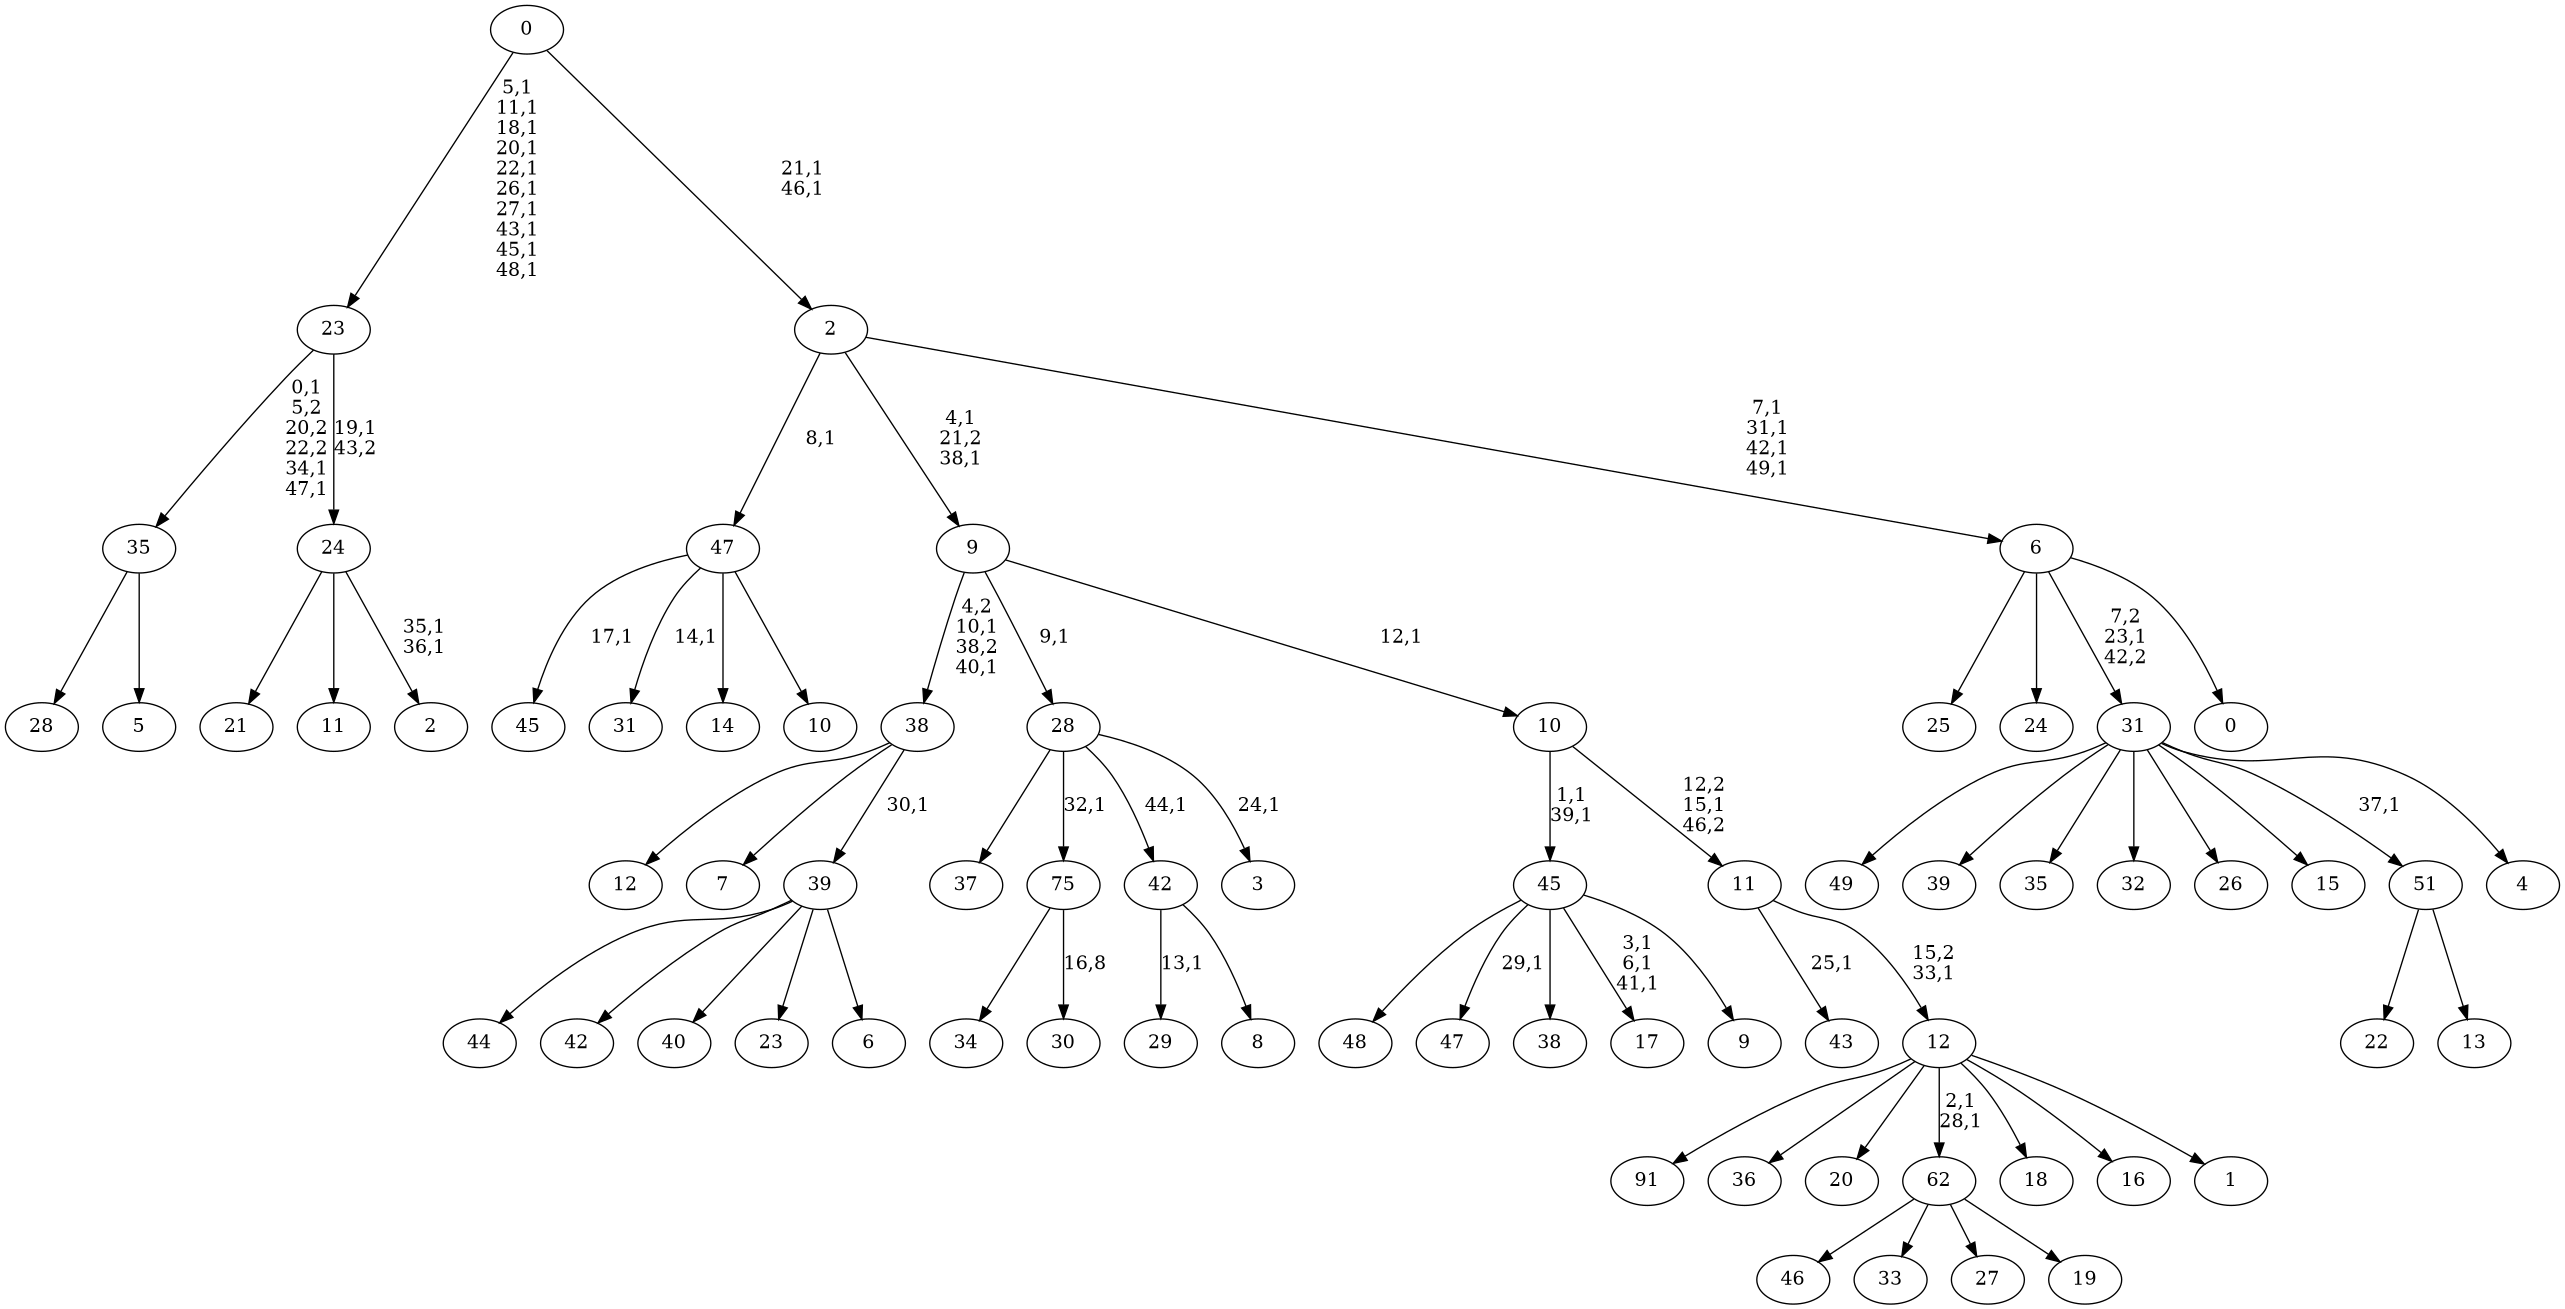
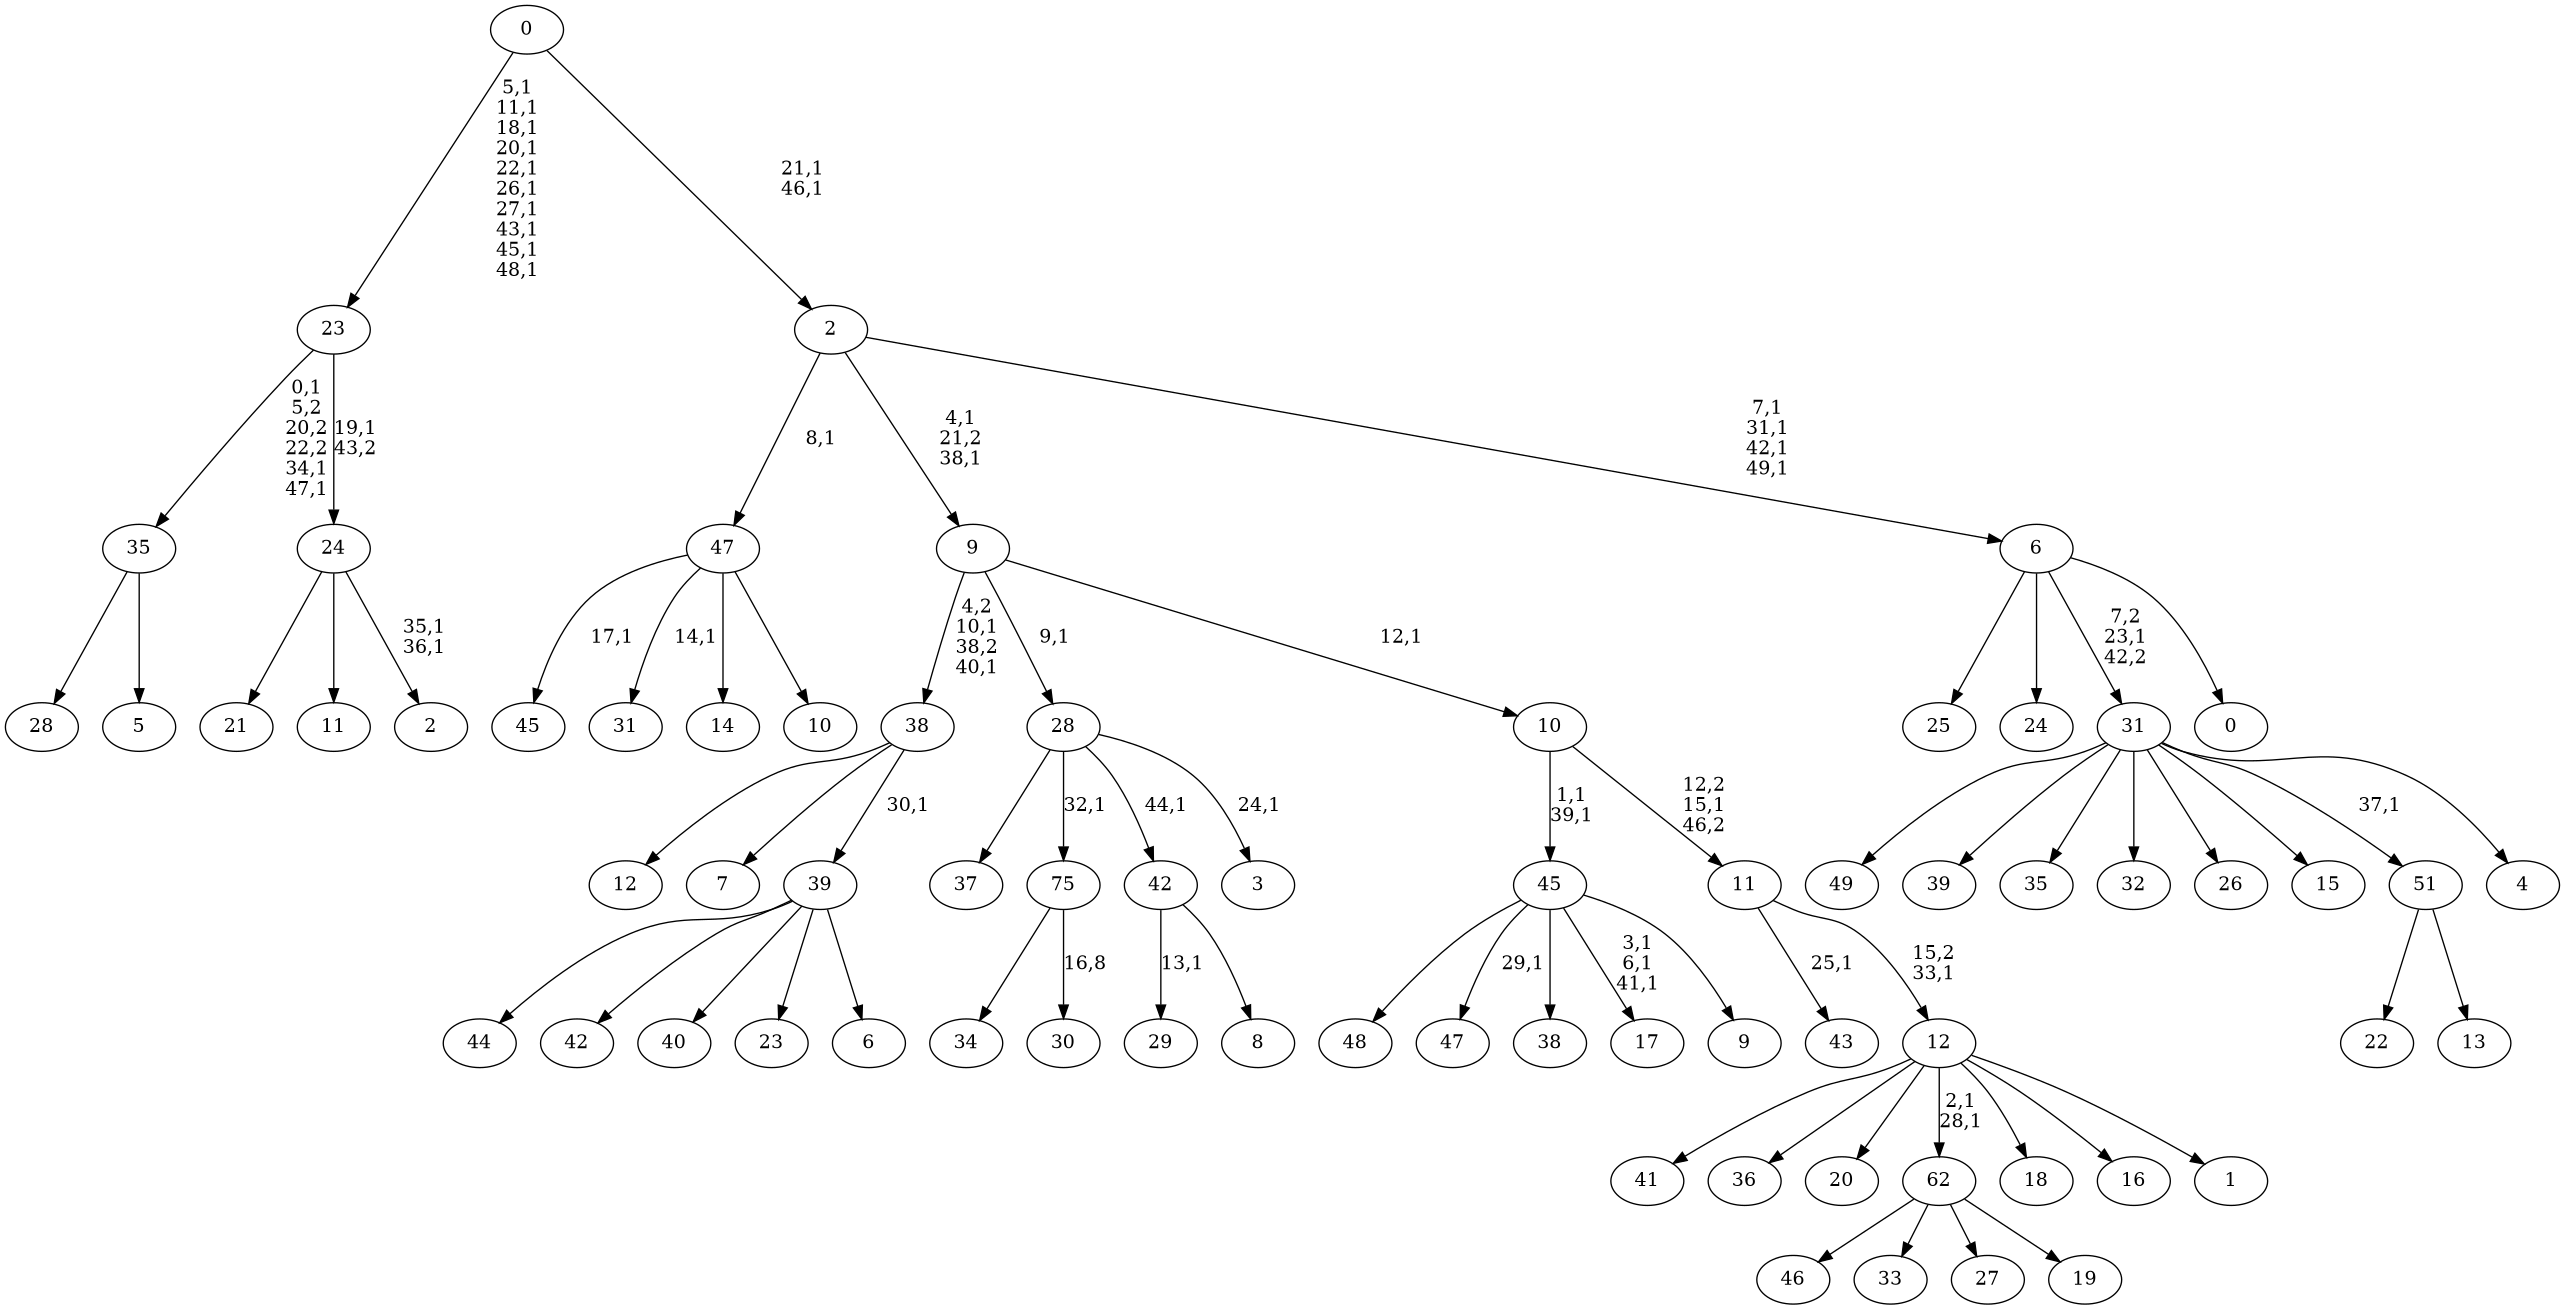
  digraph {
    n1 [label=49]
    n2 [label=48]
    n3 [label=47]
    n4 [label=46]
    n5 [label=45]
    n6 [label=44]
    n7 [label=43]
    n8 [label=42]
-   n9 [label=91]
+   n9 [label=41]
    n10 [label=40]
    n11 [label=39]
    n12 [label=38]
    n13 [label=37]
    n14 [label=36]
    n15 [label=35]
    n16 [label=34]
    n17 [label=33]
    n18 [label=32]
    n19 [label=31]
    n20 [label=30]
    75
    n22 [label=29]
    n23 [label=28]
    n24 [label=27]
    n25 [label=26]
    n26 [label=25]
    n27 [label=24]
    n28 [label=23]
    n29 [label=22]
    n30 [label=21]
    n31 [label=20]
    n32 [label=19]
    62
    n34 [label=18]
    n35 [label=17]
    n36 [label=16]
    n37 [label=15]
    n38 [label=14]
    n39 [label=13]
    51
    n41 [label=12]
    n42 [label=11]
    n43 [label=10]
    47
    n45 [label=9]
    45
    n47 [label=8]
    42
    n49 [label=7]
    n50 [label=6]
    39
    38
    n53 [label=5]
    35
    n55 [label=4]
    31
    n57 [label=3]
    28
    n59 [label=2]
    24
    23
    n62 [label=1]
    12
    11
    10
    9
    n67 [label=0]
    6
    2
    0
    75 -> n16
    75 -> n20 [label="16,8"]
    62 -> n4
    62 -> n17
    62 -> n24
    62 -> n32
    51 -> n29
    51 -> n39
    47 -> n5 [label="17,1"]
    47 -> n19 [label="14,1"]
    47 -> n38
    47 -> n43
    45 -> n2
    45 -> n3 [label="29,1"]
    45 -> n12
    45 -> n35 [label="3,1\n6,1\n41,1"]
    45 -> n45
    42 -> n22 [label="13,1"]
    42 -> n47
    39 -> n6
    39 -> n8
    39 -> n10
    39 -> n28
    39 -> n50
    38 -> n41
    38 -> n49
    38 -> 39 [label="30,1"]
    35 -> n23
    35 -> n53
    31 -> n1
    31 -> n11
    31 -> n15
    31 -> n18
    31 -> n25
    31 -> n37
    31 -> 51 [label="37,1"]
    31 -> n55
    28 -> n13
    28 -> 75 [label="32,1"]
    28 -> 42 [label="44,1"]
    28 -> n57 [label="24,1"]
    24 -> n30
    24 -> n42
    24 -> n59 [label="35,1\n36,1"]
    23 -> 35 [label="0,1\n5,2\n20,2\n22,2\n34,1\n47,1"]
    23 -> 24 [label="19,1\n43,2"]
    12 -> n9
    12 -> n14
    12 -> n31
    12 -> 62 [label="2,1\n28,1"]
    12 -> n34
    12 -> n36
    12 -> n62
    11 -> n7 [label="25,1"]
    11 -> 12 [label="15,2\n33,1"]
    10 -> 45 [label="1,1\n39,1"]
    10 -> 11 [label="12,2\n15,1\n46,2"]
    9 -> 38 [label="4,2\n10,1\n38,2\n40,1"]
    9 -> 28 [label="9,1"]
    9 -> 10 [label="12,1"]
    6 -> n26
    6 -> n27
    6 -> 31 [label="7,2\n23,1\n42,2"]
    6 -> n67
    2 -> 47 [label="8,1"]
    2 -> 9 [label="4,1\n21,2\n38,1"]
    2 -> 6 [label="7,1\n31,1\n42,1\n49,1"]
    0 -> 23 [label="5,1\n11,1\n18,1\n20,1\n22,1\n26,1\n27,1\n43,1\n45,1\n48,1"]
    0 -> 2 [label="21,1\n46,1"]
  }
